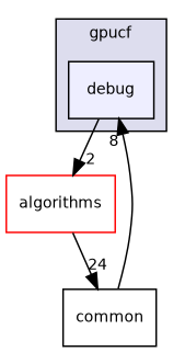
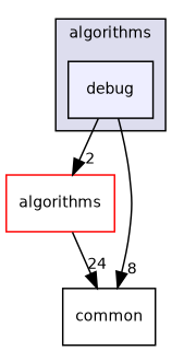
  digraph {
    compound=true
    node [fontname=Helvetica fontsize=10 shape=box]
    edge [labeldistance=1.5 labelfontname=Helvetica labelfontsize=10]
    n1 [fillcolor="#eeeeff" label=debug pencolor=black style=filled]
    n2 [color=red label=algorithms]
    n3 [label=common]
    subgraph cluster_1 {
      bgcolor="#ddddee"
      fontname=Helvetica
      fontsize=10
-     label=gpucf
+     label=algorithms
      pencolor=black
      n1
    }
    n1 -> n2 [headlabel=2]
-   n3 -> n1 [headlabel=8]
+   n1 -> n3 [headlabel=8]
    n2 -> n3 [headlabel=24]
  }
